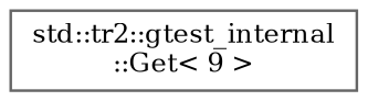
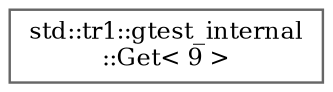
  digraph {
    rankdir=LR
    fontname="DejaVu Serif"
-   n1 [color=grey40 fillcolor=white fontname="DejaVu Serif" fontsize=10 height=0.2 label="std::tr2::gtest_internal\l::Get\< 9 \>" shape=box style=filled width=0.4]
+   n1 [color=grey40 fillcolor=white fontname="DejaVu Serif" fontsize=10 height=0.2 label="std::tr1::gtest_internal\l::Get\< 9 \>" shape=box style=filled width=0.4]
  }
